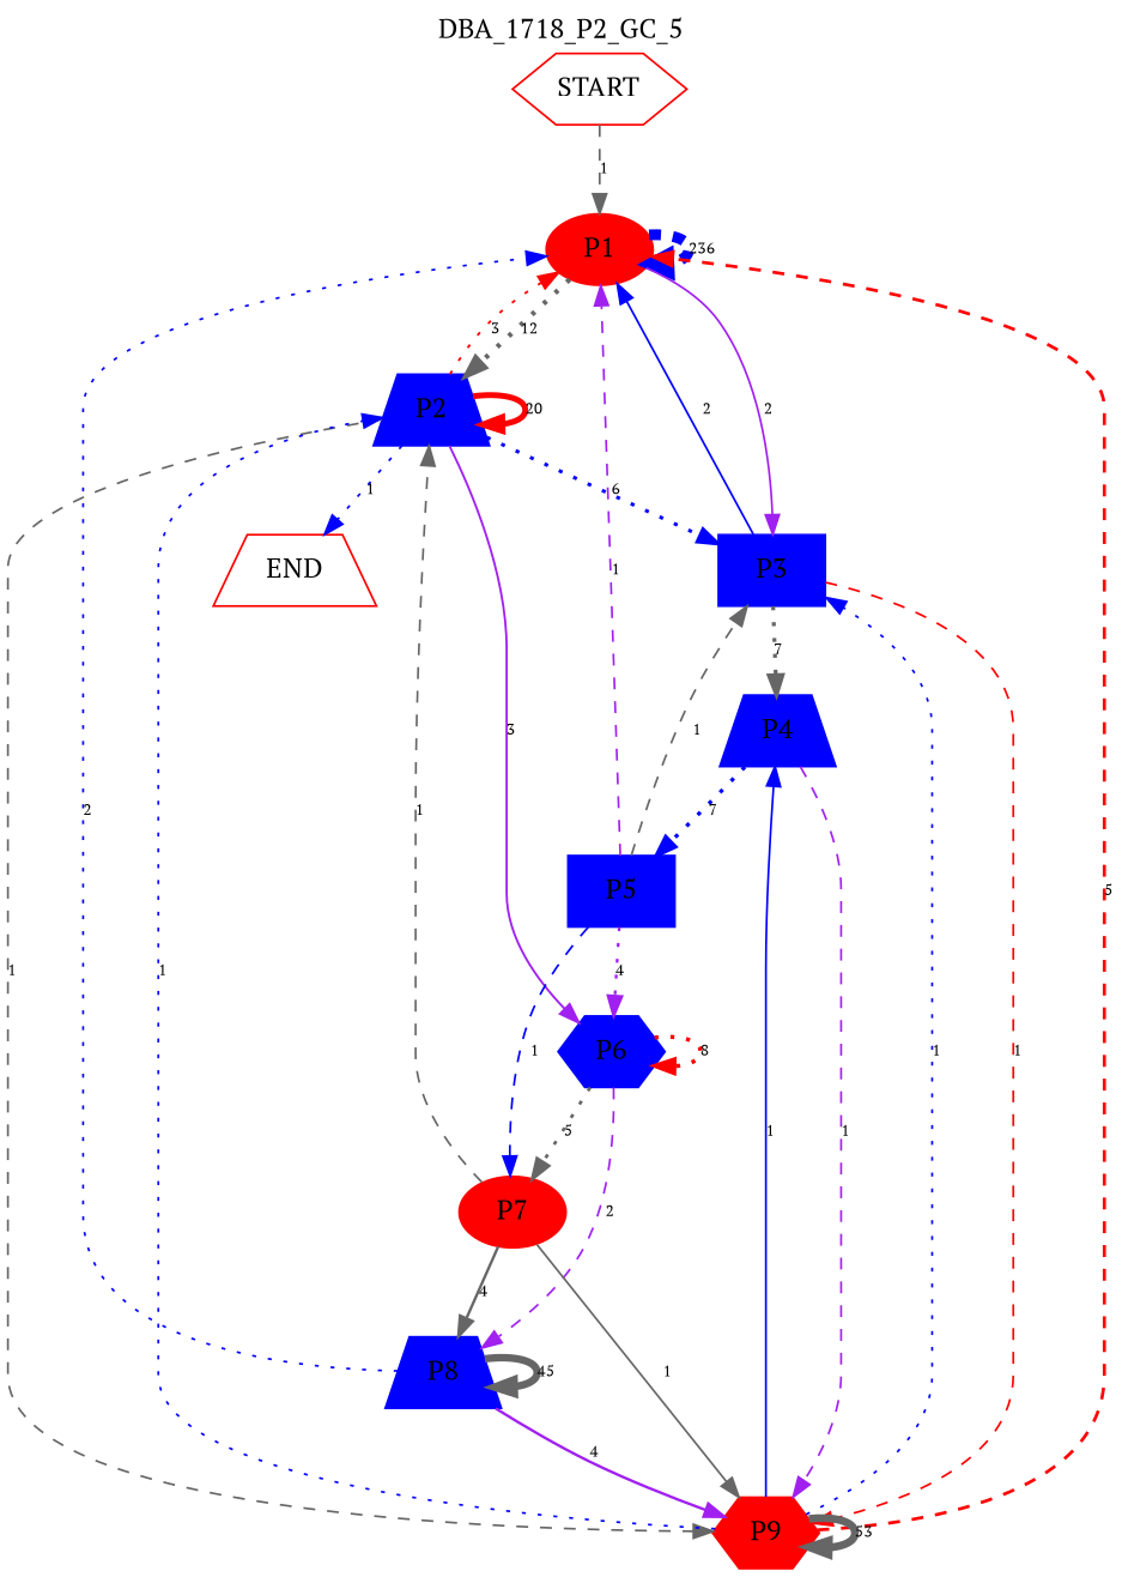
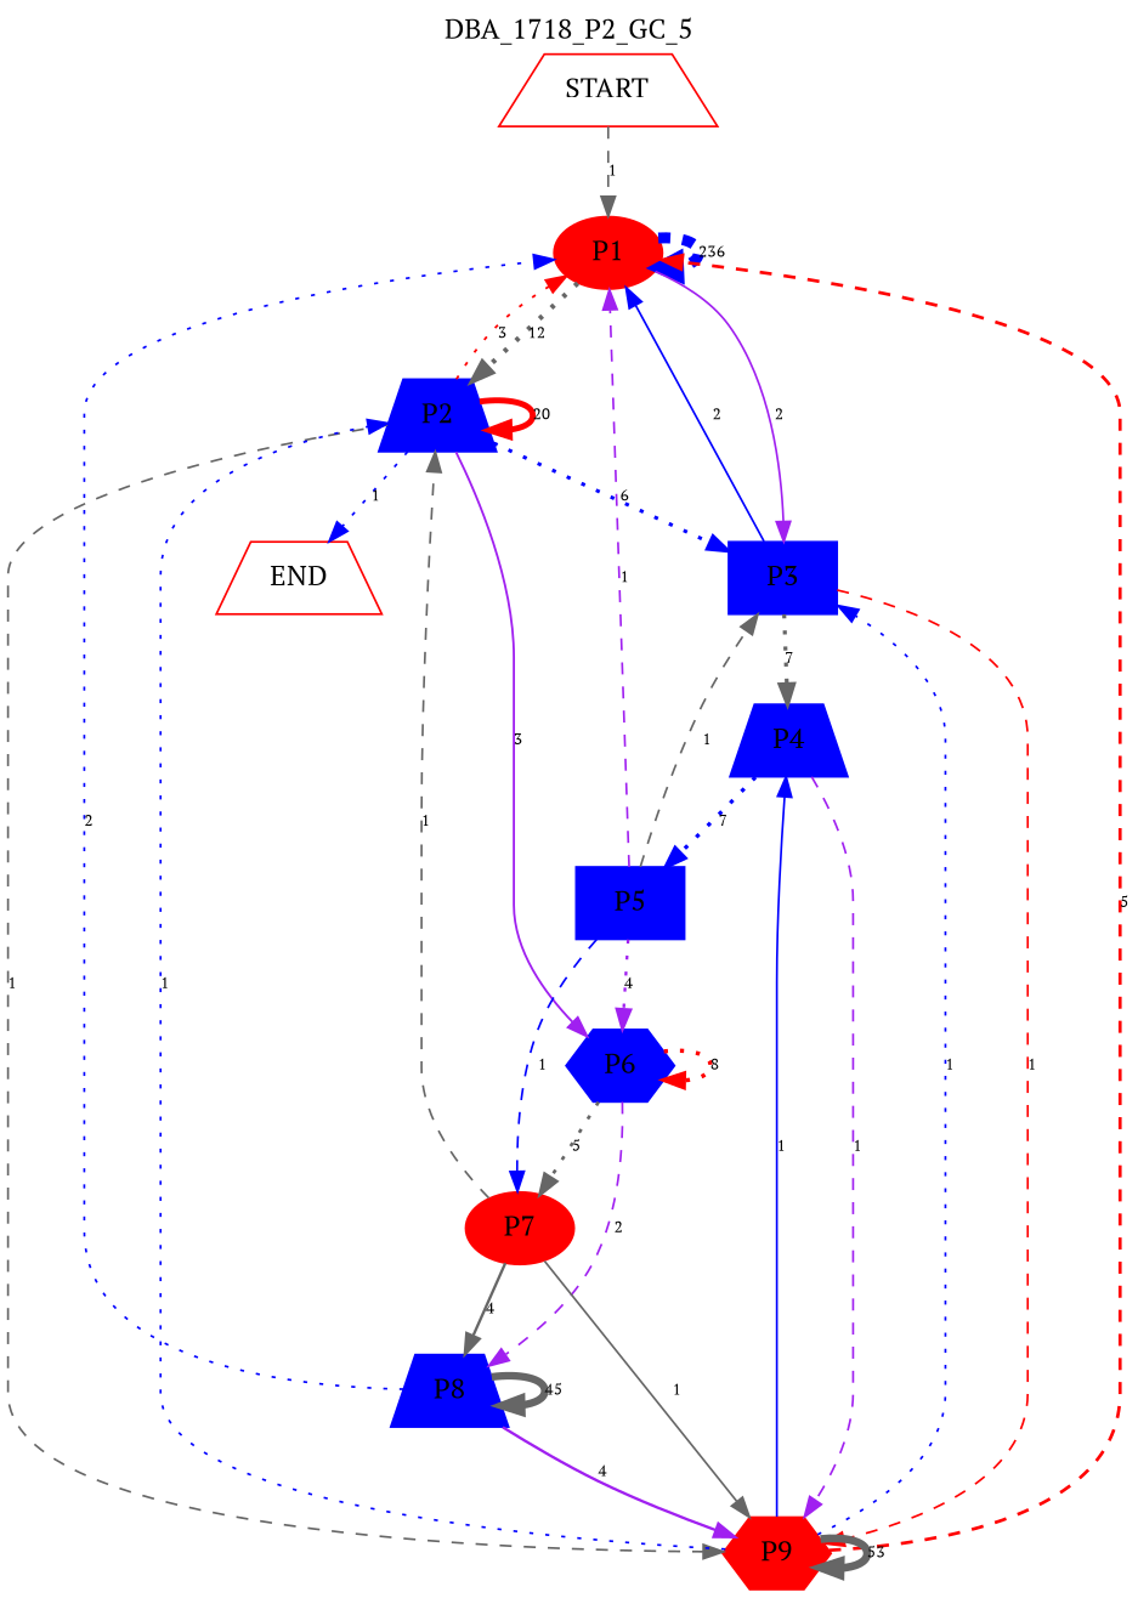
  digraph {
    label=DBA_1718_P2_GC_5
    labelloc=t
    fontname="PT Serif"
    node [color=blue shape=trapezium style=filled fontname="PT Serif"]
    edge [color=gray40 fontname="PT Serif" fontsize=8 labelfloat=false style=dotted penwidth=1]
-   START [color=red fillcolor=white shape=hexagon]
+   START [color=red fillcolor=white]
    P1 [color=red shape=ellipse]
    P2
    P3 [shape=box]
    P6 [shape=hexagon]
    P9 [color=red shape=hexagon]
    END [color=red fillcolor=white]
    P4
    P5 [shape=box]
    P7 [color=red shape=ellipse]
    P8
    START -> P1 [label=1 style=dashed penwidth=""]
    P1 -> P1 [color=blue label=236 penwidth=5.46383180502561 style=dashed]
    P1 -> P2 [label=12 penwidth=2.484906649788]
    P1 -> P3 [color=purple label=2 style=bold]
    P2 -> P1 [color=red label=3 penwidth=1.09861228866811]
    P2 -> P2 [color=red label=20 penwidth=2.99573227355399 style=bold]
    P2 -> P3 [color=blue label=6 penwidth=1.79175946922805]
    P2 -> P6 [color=purple label=3 penwidth=1.09861228866811 style=bold]
    P2 -> P9 [label=1 style=dashed]
    P2 -> END [color=blue label=1 penwidth=""]
    P3 -> P1 [color=blue label=2 style=bold]
    P3 -> P9 [color=red label=1 style=dashed]
    P3 -> P4 [label=7 penwidth=1.94591014905531]
    P6 -> P6 [color=red label=8 penwidth=2.07944154167984]
    P6 -> P7 [label=5 penwidth=1.6094379124341]
    P6 -> P8 [color=purple label=2 style=dashed]
    P9 -> P1 [color=red label=5 penwidth=1.6094379124341 style=dashed]
    P9 -> P2 [color=blue label=1]
    P9 -> P3 [color=blue label=1]
    P9 -> P9 [label=53 penwidth=3.97029191355212 style=bold]
    P9 -> P4 [color=blue label=1 style=bold]
    P4 -> P9 [color=purple label=1 style=dashed]
    P4 -> P5 [color=blue label=7 penwidth=1.94591014905531]
    P5 -> P1 [color=purple label=1 style=dashed]
    P5 -> P3 [label=1 style=dashed]
    P5 -> P6 [color=purple label=4 penwidth=1.38629436111989]
    P5 -> P7 [color=blue label=1 style=dashed]
    P7 -> P2 [label=1 style=dashed]
    P7 -> P9 [label=1 style=bold]
    P7 -> P8 [label=4 penwidth=1.38629436111989 style=bold]
    P8 -> P1 [color=blue label=2]
    P8 -> P9 [color=purple label=4 penwidth=1.38629436111989 style=bold]
    P8 -> P8 [label=45 penwidth=3.80666248977032 style=bold]
  }
